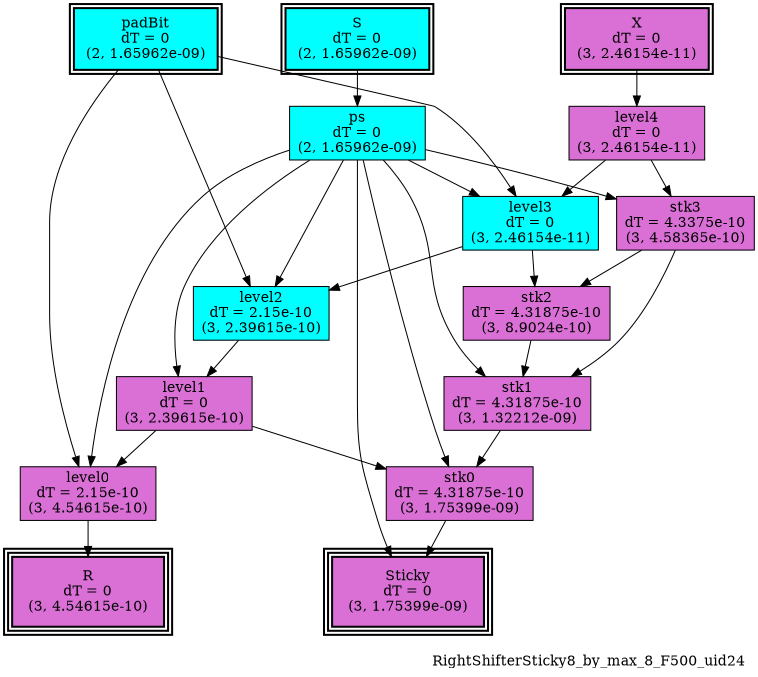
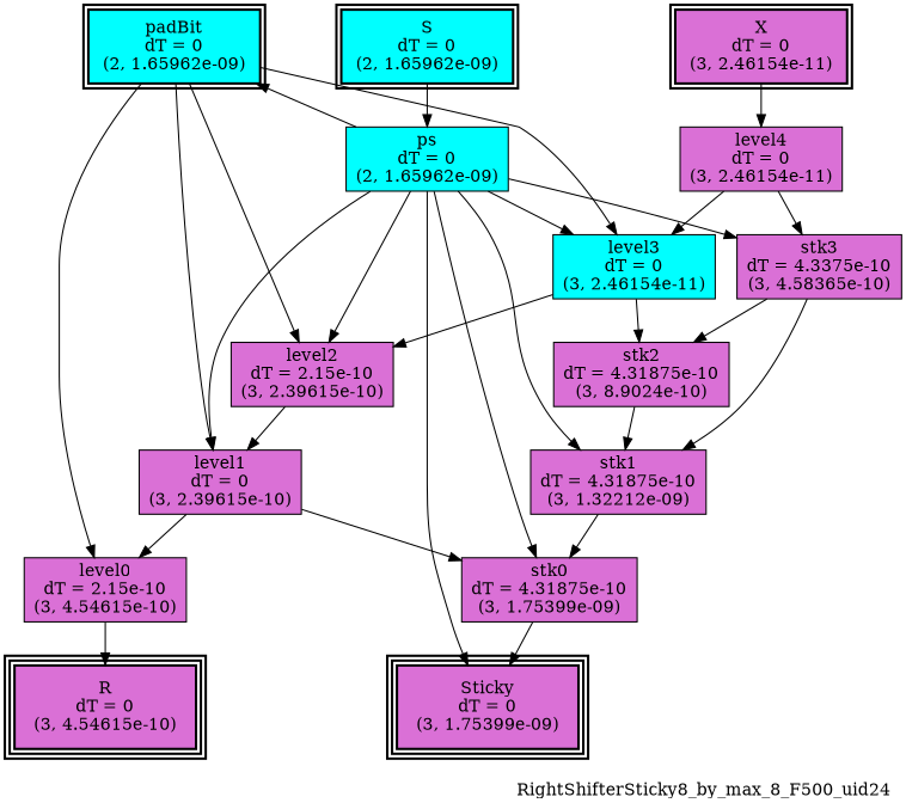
  digraph {
    label=RightShifterSticky8_by_max_8_F500_uid24
    labeljust=right
    labelloc=bottom
    nodesep=0.25
    ranksep=0.5
    node [color=black fillcolor=orchid peripheries=1 shape=box style=filled]
    edge [arrowhead=normal arrowsize=1.0 arrowtail=normal color=black dir=forward]
    n1 [label="X\ndT = 0\n(3, 2.46154e-11)" peripheries=2 style="bold, filled"]
    n2 [fillcolor=cyan label="S\ndT = 0\n(2, 1.65962e-09)" peripheries=2 style="bold, filled"]
    n3 [fillcolor=cyan label="padBit\ndT = 0\n(2, 1.65962e-09)" peripheries=2 style="bold, filled"]
    n4 [label="R\ndT = 0\n(3, 4.54615e-10)" peripheries=3 style="bold, filled"]
    n5 [label="Sticky\ndT = 0\n(3, 1.75399e-09)" peripheries=3 style="bold, filled"]
    n6 [label="level4\ndT = 0\n(3, 2.46154e-11)"]
    n7 [fillcolor=cyan label="ps\ndT = 0\n(2, 1.65962e-09)"]
    n8 [fillcolor=cyan label="level3\ndT = 0\n(3, 2.46154e-11)"]
-   n9 [fillcolor=cyan label="level2\ndT = 2.15e-10\n(3, 2.39615e-10)"]
+   n9 [label="level2\ndT = 2.15e-10\n(3, 2.39615e-10)"]
    n10 [label="level1\ndT = 0\n(3, 2.39615e-10)"]
    n11 [label="level0\ndT = 2.15e-10\n(3, 4.54615e-10)"]
    n12 [label="stk3\ndT = 4.3375e-10\n(3, 4.58365e-10)"]
    n13 [label="stk1\ndT = 4.31875e-10\n(3, 1.32212e-09)"]
    n14 [label="stk0\ndT = 4.31875e-10\n(3, 1.75399e-09)"]
    n15 [label="stk2\ndT = 4.31875e-10\n(3, 8.9024e-10)"]
    subgraph sub_1 {
      rank=same
      n1
      n2
      n3
    }
    subgraph sub_2 {
      rank=same
      n4
      n5
    }
    n1 -> n6
    n2 -> n7
    n3 -> n8
    n3 -> n9
+   n3 -> n10
    n3 -> n11
    n6 -> n8
    n6 -> n12
    n7 -> n5
    n7 -> n8
    n7 -> n9
    n7 -> n10
-   n7 -> n11
+   n7 -> n3
    n7 -> n12
    n7 -> n13
    n7 -> n14
    n8 -> n9
    n8 -> n15
    n9 -> n10
    n10 -> n11
    n10 -> n14
    n11 -> n4
    n12 -> n13
    n12 -> n15
    n13 -> n14
    n14 -> n5
    n15 -> n13
  }
